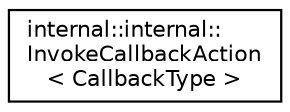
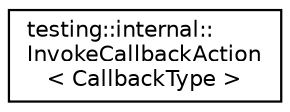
  digraph {
    rankdir=LR
-   n1 [color=black fillcolor=white fontname=Helvetica fontsize=10 height=0.2 label="internal::internal::\lInvokeCallbackAction\l\< CallbackType \>" shape=record style=filled width=0.4]
+   n1 [color=black fillcolor=white fontname=Helvetica fontsize=10 height=0.2 label="testing::internal::\lInvokeCallbackAction\l\< CallbackType \>" shape=record style=filled width=0.4]
  }
